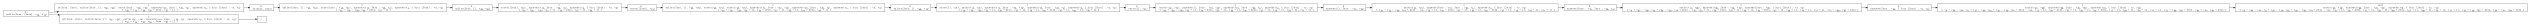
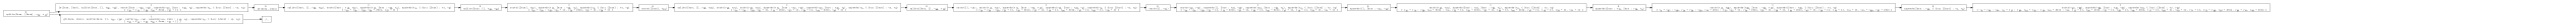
  digraph {
    rankdir=LR
    fontname="IBM Plex Mono"
    node [fillcolor=white shape=box style=filled fontname="IBM Plex Mono"]
    edge [fontname="IBM Plex Mono"]
    n1 [label=<O <BR/> splito(Zero, [Zero], v<SUB>16</SUB>, v<SUB>52</SUB>)>]
    n2 [label=<C <BR/> le(Zero, Zero), splito(Zero, [], v<SUB>58</SUB>, v<SUB>52</SUB>), sorto(Zero : v<SUB>58</SUB>, v<SUB>19</SUB>), appendo(v<SUB>19</SUB>, Zero : v<SUB>20</SUB>, v<SUB>6</SUB>), appendo(v<SUB>6</SUB>, C Succ [Zero] : v<SUB>7</SUB>, v<SUB>0</SUB>) <BR/>  [ v<SUB>16</SUB> &rarr; v<SUB>56</SUB> : v<SUB>58</SUB>, v<SUB>56</SUB> &rarr; Zero, v<SUB>57</SUB> &rarr; [] ] >]
    n3 [label=<C <BR/> gt(Zero, Zero), splito(Zero, [], v<SUB>16</SUB>, v<SUB>59</SUB>), sorto(v<SUB>16</SUB>, v<SUB>19</SUB>), appendo(v<SUB>19</SUB>, Zero : v<SUB>20</SUB>, v<SUB>6</SUB>), appendo(v<SUB>6</SUB>, C Succ [Zero] : v<SUB>7</SUB>, v<SUB>0</SUB>) <BR/>  [ v<SUB>52</SUB> &rarr; v<SUB>56</SUB> : v<SUB>59</SUB>, v<SUB>56</SUB> &rarr; Zero, v<SUB>57</SUB> &rarr; [] ] >]
    n4 [label=<O <BR/> le(Zero, Zero)>]
    n5 [label=<_|_>]
    n6 [label=<C <BR/> splito(Zero, [], v<SUB>58</SUB>, v<SUB>52</SUB>), sorto(Zero : v<SUB>58</SUB>, v<SUB>19</SUB>), appendo(v<SUB>19</SUB>, Zero : v<SUB>20</SUB>, v<SUB>6</SUB>), appendo(v<SUB>6</SUB>, C Succ [Zero] : v<SUB>7</SUB>, v<SUB>0</SUB>) <BR/>  [ v<SUB>16</SUB> &rarr; v<SUB>56</SUB> : v<SUB>58</SUB>, v<SUB>56</SUB> &rarr; Zero, v<SUB>57</SUB> &rarr; [] ] >]
    n7 [label=<O <BR/> splito(Zero, [], v<SUB>58</SUB>, v<SUB>52</SUB>)>]
    n8 [label=<C <BR/> sorto([Zero], v<SUB>19</SUB>), appendo(v<SUB>19</SUB>, Zero : v<SUB>20</SUB>, v<SUB>6</SUB>), appendo(v<SUB>6</SUB>, C Succ [Zero] : v<SUB>7</SUB>, v<SUB>0</SUB>) <BR/>  [ v<SUB>16</SUB> &rarr; v<SUB>56</SUB> : v<SUB>58</SUB>, v<SUB>52</SUB> &rarr; [], v<SUB>56</SUB> &rarr; Zero, v<SUB>57</SUB> &rarr; [], v<SUB>58</SUB> &rarr; [] ] >]
    n9 [label=<O <BR/> sorto([Zero], v<SUB>19</SUB>)>]
    n10 [label=<C <BR/> splito(Zero, [], v<SUB>68</SUB>, v<SUB>70</SUB>), sorto(v<SUB>68</SUB>, v<SUB>71</SUB>), sorto(v<SUB>69</SUB>, v<SUB>72</SUB>), appendo(v<SUB>71</SUB>, Zero : v<SUB>72</SUB>, v<SUB>19</SUB>), appendo(v<SUB>19</SUB>, Zero : v<SUB>20</SUB>, v<SUB>6</SUB>), appendo(v<SUB>6</SUB>, C Succ [Zero] : v<SUB>7</SUB>, v<SUB>0</SUB>) <BR/>  [ v<SUB>16</SUB> &rarr; v<SUB>56</SUB> : v<SUB>58</SUB>, v<SUB>52</SUB> &rarr; [], v<SUB>56</SUB> &rarr; Zero, v<SUB>57</SUB> &rarr; [], v<SUB>58</SUB> &rarr; [], v<SUB>66</SUB> &rarr; Zero, v<SUB>67</SUB> &rarr; [] ] >]
    n11 [label=<O <BR/> splito(Zero, [], v<SUB>68</SUB>, v<SUB>70</SUB>)>]
    n12 [label=<C <BR/> sorto([], v<SUB>71</SUB>), sorto(v<SUB>69</SUB>, v<SUB>72</SUB>), appendo(v<SUB>71</SUB>, Zero : v<SUB>72</SUB>, v<SUB>19</SUB>), appendo(v<SUB>19</SUB>, Zero : v<SUB>20</SUB>, v<SUB>6</SUB>), appendo(v<SUB>6</SUB>, C Succ [Zero] : v<SUB>7</SUB>, v<SUB>0</SUB>) <BR/>  [ v<SUB>16</SUB> &rarr; v<SUB>56</SUB> : v<SUB>58</SUB>, v<SUB>52</SUB> &rarr; [], v<SUB>56</SUB> &rarr; Zero, v<SUB>57</SUB> &rarr; [], v<SUB>58</SUB> &rarr; [], v<SUB>66</SUB> &rarr; Zero, v<SUB>67</SUB> &rarr; [], v<SUB>68</SUB> &rarr; [], v<SUB>70</SUB> &rarr; [] ] >]
    n13 [label=<O <BR/> sorto([], v<SUB>71</SUB>)>]
    n14 [label=<C <BR/> sorto(v<SUB>69</SUB>, v<SUB>72</SUB>), appendo([], Zero : v<SUB>72</SUB>, v<SUB>19</SUB>), appendo(v<SUB>19</SUB>, Zero : v<SUB>20</SUB>, v<SUB>6</SUB>), appendo(v<SUB>6</SUB>, C Succ [Zero] : v<SUB>7</SUB>, v<SUB>0</SUB>) <BR/>  [ v<SUB>16</SUB> &rarr; v<SUB>56</SUB> : v<SUB>58</SUB>, v<SUB>52</SUB> &rarr; [], v<SUB>56</SUB> &rarr; Zero, v<SUB>57</SUB> &rarr; [], v<SUB>58</SUB> &rarr; [], v<SUB>66</SUB> &rarr; Zero, v<SUB>67</SUB> &rarr; [], v<SUB>68</SUB> &rarr; [], v<SUB>70</SUB> &rarr; [], v<SUB>71</SUB> &rarr; [] ] >]
    n15 [label=<O <BR/> appendo([], Zero : v<SUB>72</SUB>, v<SUB>19</SUB>)>]
    n16 [label=<C <BR/> sorto(v<SUB>69</SUB>, v<SUB>72</SUB>), appendo(Zero : v<SUB>72</SUB>, Zero : v<SUB>20</SUB>, v<SUB>6</SUB>), appendo(v<SUB>6</SUB>, C Succ [Zero] : v<SUB>7</SUB>, v<SUB>0</SUB>) <BR/>  [ v<SUB>16</SUB> &rarr; v<SUB>56</SUB> : v<SUB>58</SUB>, v<SUB>19</SUB> &rarr; Zero : v<SUB>72</SUB>, v<SUB>52</SUB> &rarr; [], v<SUB>56</SUB> &rarr; Zero, v<SUB>57</SUB> &rarr; [], v<SUB>58</SUB> &rarr; [], v<SUB>66</SUB> &rarr; Zero, v<SUB>67</SUB> &rarr; [], v<SUB>68</SUB> &rarr; [], v<SUB>70</SUB> &rarr; [], v<SUB>71</SUB> &rarr; [] ] >]
    n17 [label=<O <BR/> appendo(Zero : v<SUB>72</SUB>, Zero : v<SUB>20</SUB>, v<SUB>6</SUB>)>]
    n18 [label=<C <BR/> sorto(v<SUB>69</SUB>, v<SUB>88</SUB>), appendo(v<SUB>88</SUB>, Zero : v<SUB>20</SUB>, v<SUB>89</SUB>), appendo(Zero : v<SUB>89</SUB>, C Succ [Zero] : v<SUB>7</SUB>, v<SUB>0</SUB>) <BR/>  [ v<SUB>6</SUB> &rarr; v<SUB>87</SUB> : v<SUB>89</SUB>, v<SUB>16</SUB> &rarr; v<SUB>56</SUB> : v<SUB>58</SUB>, v<SUB>19</SUB> &rarr; Zero : v<SUB>72</SUB>, v<SUB>52</SUB> &rarr; [], v<SUB>56</SUB> &rarr; Zero, v<SUB>57</SUB> &rarr; [], v<SUB>58</SUB> &rarr; [], v<SUB>66</SUB> &rarr; Zero, v<SUB>67</SUB> &rarr; [], v<SUB>68</SUB> &rarr; [], v<SUB>70</SUB> &rarr; [], v<SUB>71</SUB> &rarr; [], v<SUB>72</SUB> &rarr; v<SUB>88</SUB>, v<SUB>87</SUB> &rarr; Zero ] >]
    n19 [label=<O <BR/> appendo(Zero : v<SUB>89</SUB>, C Succ [Zero] : v<SUB>7</SUB>, v<SUB>0</SUB>)>]
    n20 [label=<C <BR/> sorto(v<SUB>69</SUB>, v<SUB>88</SUB>), appendo(v<SUB>88</SUB>, Zero : v<SUB>20</SUB>, v<SUB>91</SUB>), appendo(v<SUB>91</SUB>, C Succ [Zero] : v<SUB>7</SUB>, v<SUB>92</SUB>) <BR/>  [ v<SUB>0</SUB> &rarr; v<SUB>90</SUB> : v<SUB>92</SUB>, v<SUB>6</SUB> &rarr; v<SUB>87</SUB> : v<SUB>89</SUB>, v<SUB>16</SUB> &rarr; v<SUB>56</SUB> : v<SUB>58</SUB>, v<SUB>19</SUB> &rarr; Zero : v<SUB>72</SUB>, v<SUB>52</SUB> &rarr; [], v<SUB>56</SUB> &rarr; Zero, v<SUB>57</SUB> &rarr; [], v<SUB>58</SUB> &rarr; [], v<SUB>66</SUB> &rarr; Zero, v<SUB>67</SUB> &rarr; [], v<SUB>68</SUB> &rarr; [], v<SUB>70</SUB> &rarr; [], v<SUB>71</SUB> &rarr; [], v<SUB>72</SUB> &rarr; v<SUB>88</SUB>, v<SUB>87</SUB> &rarr; Zero, v<SUB>89</SUB> &rarr; v<SUB>91</SUB>, v<SUB>90</SUB> &rarr; Zero ] >]
-   n21 [label=<Leaf <BR/> sorto(v<SUB>69</SUB>, v<SUB>88</SUB>), appendo(v<SUB>88</SUB>, Zero : v<SUB>20</SUB>, v<SUB>91</SUB>), appendo(v<SUB>91</SUB>, C Succ [Zero] : v<SUB>7</SUB>, v<SUB>92</SUB>) <BR/>  [ v<SUB>0</SUB> &rarr; v<SUB>90</SUB> : v<SUB>92</SUB>, v<SUB>6</SUB> &rarr; v<SUB>87</SUB> : v<SUB>89</SUB>, v<SUB>16</SUB> &rarr; v<SUB>56</SUB> : v<SUB>58</SUB>, v<SUB>19</SUB> &rarr; Zero : v<SUB>72</SUB>, v<SUB>52</SUB> &rarr; [], v<SUB>56</SUB> &rarr; Zero, v<SUB>57</SUB> &rarr; [], v<SUB>58</SUB> &rarr; [], v<SUB>66</SUB> &rarr; Zero, v<SUB>67</SUB> &rarr; [], v<SUB>68</SUB> &rarr; [], v<SUB>70</SUB> &rarr; [], v<SUB>71</SUB> &rarr; [], v<SUB>72</SUB> &rarr; v<SUB>88</SUB>, v<SUB>87</SUB> &rarr; Zero, v<SUB>89</SUB> &rarr; v<SUB>91</SUB>, v<SUB>90</SUB> &rarr; Zero ] >]
    n1 -> n2
    n1 -> n3
    n2 -> n4
    n3 -> n5
    n4 -> n6
    n6 -> n7
    n7 -> n8
    n8 -> n9
    n9 -> n10
    n10 -> n11
    n11 -> n12
    n12 -> n13
    n13 -> n14
    n14 -> n15
    n15 -> n16
    n16 -> n17
    n17 -> n18
    n18 -> n19
    n19 -> n20
-   n20 -> n21
  }
